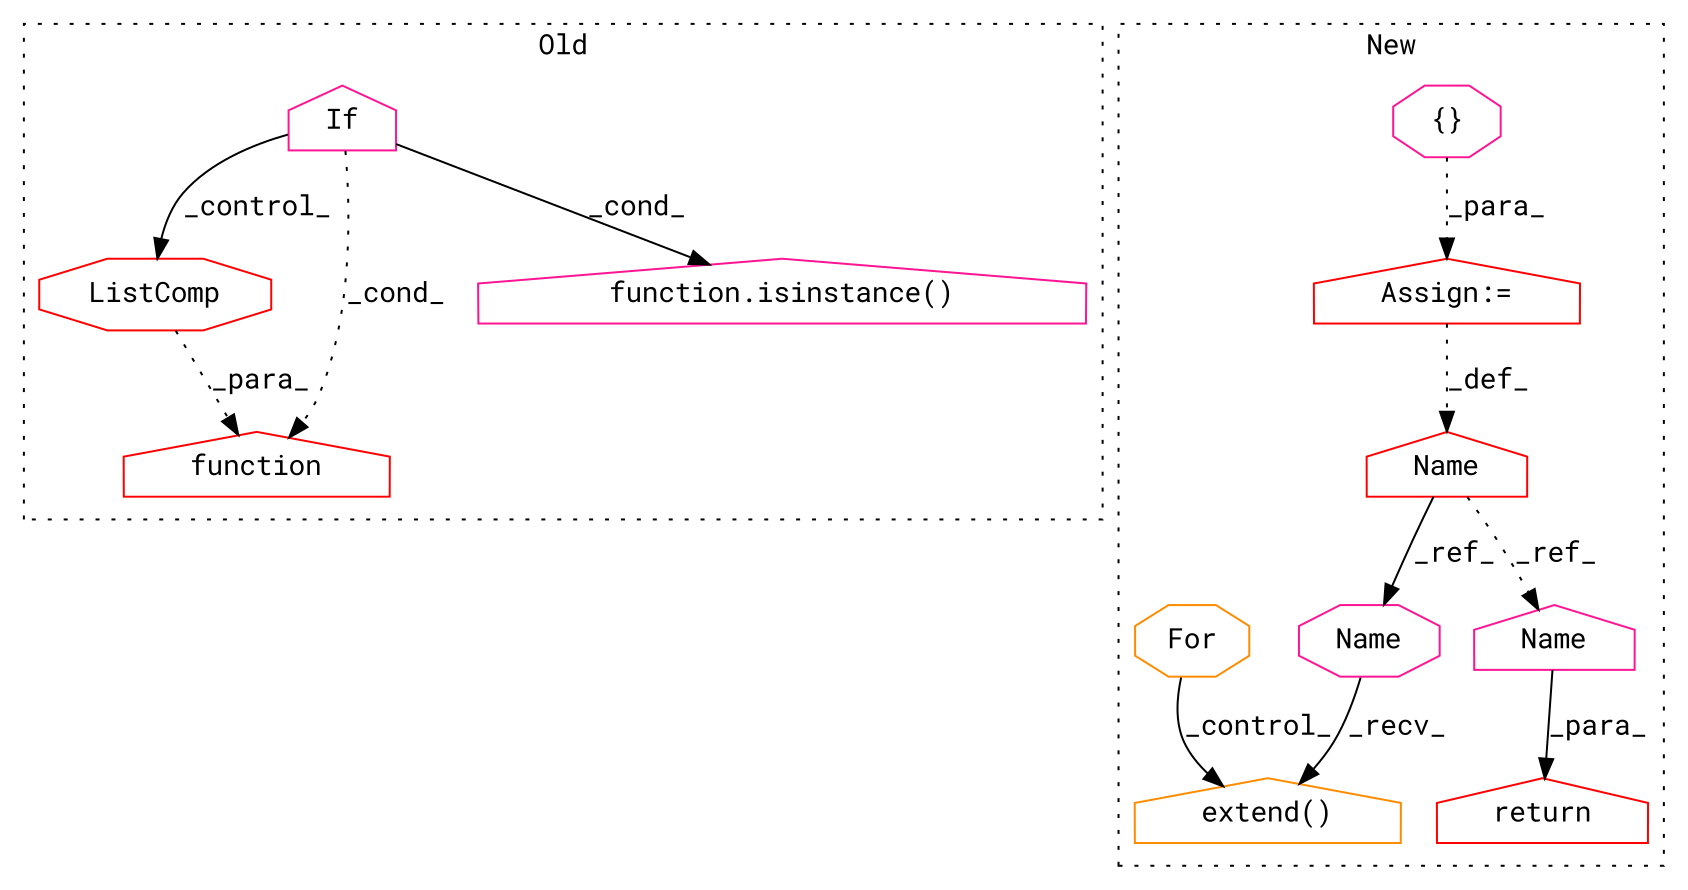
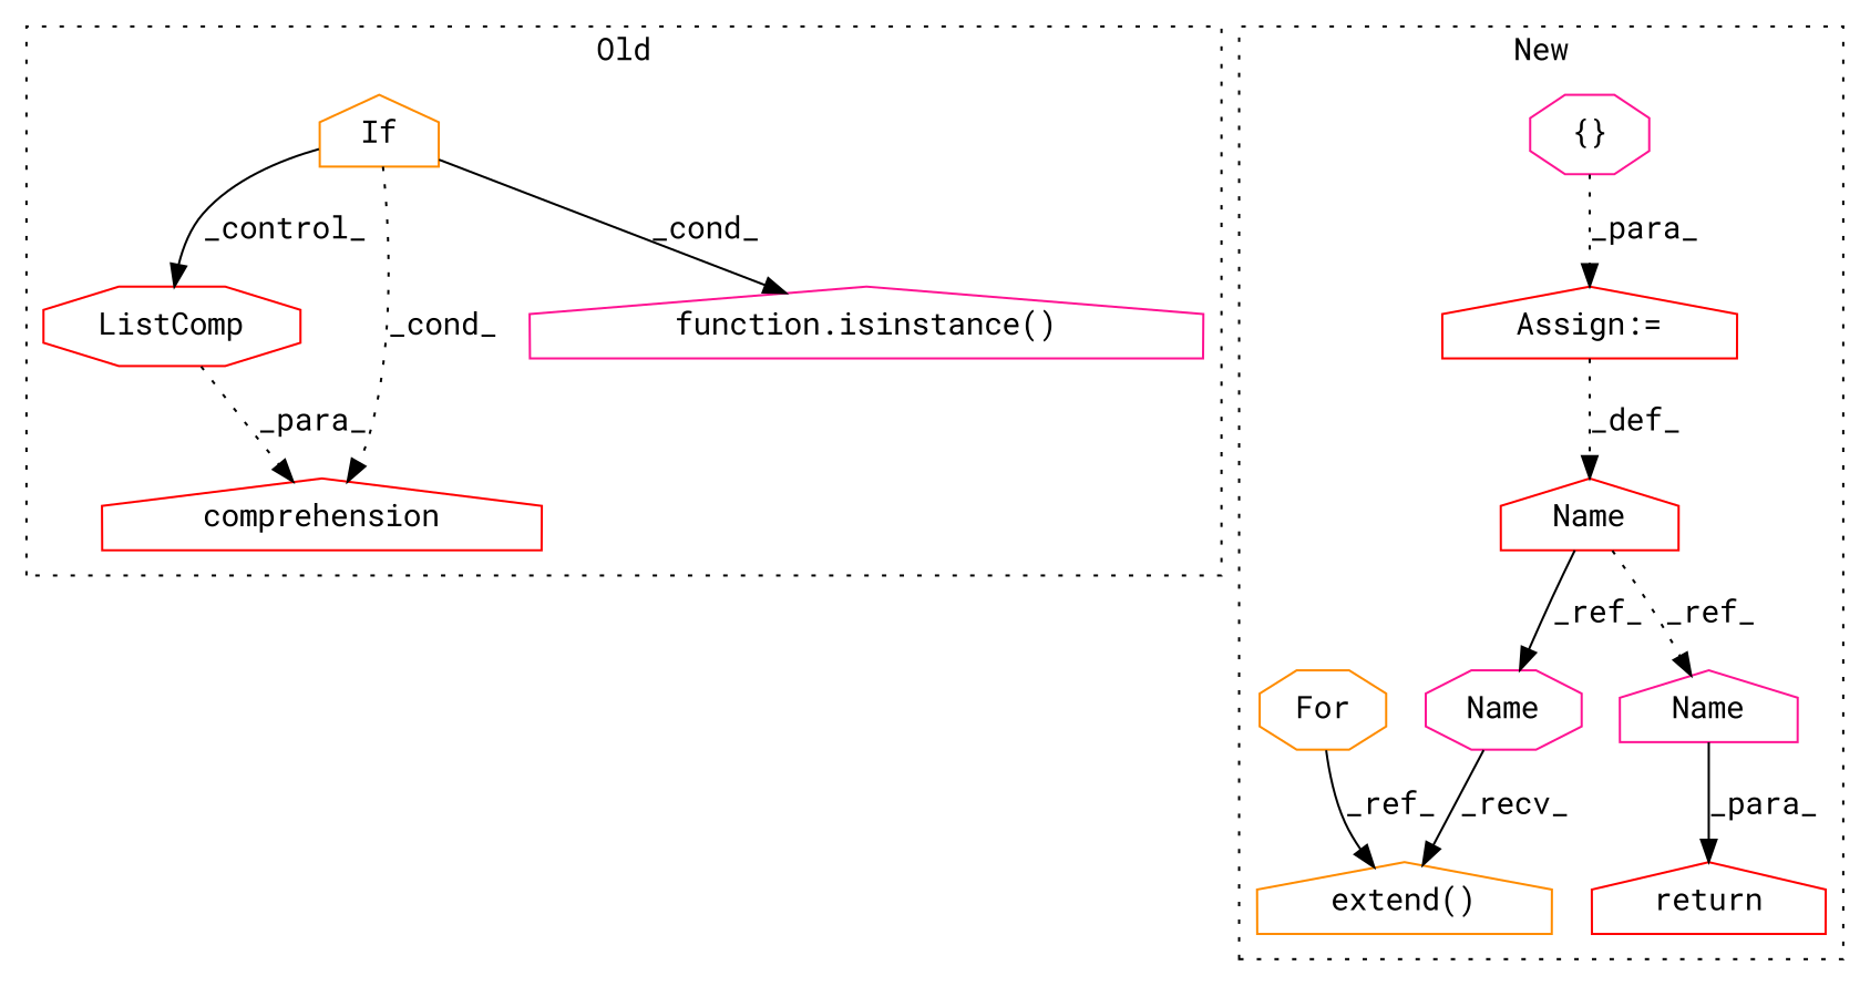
  digraph {
    fontname="Roboto Mono"
    node [a=87 color=red fontname="Roboto Mono" l=1 shape=house]
    edge [fontname="Roboto Mono" style=solid]
    n1 [a=106 l=24 label=ListComp s=3544 shape=octagon]
-   n2 [a=45 l=3 label=function s=3556]
-   n3 [a=96 color=deeppink l=0 label=If s=3482]
+   n2 [a=45 l=3 label=comprehension s=3556]
+   n3 [a=96 color=darkorange l=0 label=If s=3482]
    n4 [a=75 color=deeppink l="11,1" label="function.isinstance()" s="3482,3515"]
    n5 [a=75 color=darkorange l="9,1" label="extend()" s="3729,3748"]
    n6 [a=59 color=deeppink l="2,1" label="{}" s="3474,3474" shape=octagon]
    n7 [a=107 color=darkorange l="4,14" label=For s="3705,3715" shape=octagon]
    n8 [a=68 l=14 label="Assign:=" s=3460]
    n9 [label=Name s=3459]
    n10 [a=93 l=7 label=return s=3784]
    n11 [color=deeppink label=Name s=3729 shape=octagon]
    n12 [color=deeppink label=Name s=3791]
    subgraph cluster_1 {
      label=Old
      style=dotted
      n1
      n2
      n3
      n4
    }
    subgraph cluster_2 {
      label=New
      style=dotted
      n5
      n6
      n7
      n8
      n9
      n10
      n11
      n12
    }
    n1 -> n2 [label=_para_ style=dotted]
    n3 -> n1 [label=_control_]
    n3 -> n2 [label=_cond_ style=dotted]
    n3 -> n4 [label=_cond_]
    n6 -> n8 [label=_para_ style=dotted]
-   n7 -> n5 [label=_control_]
+   n7 -> n5 [label=_ref_]
    n8 -> n9 [label=_def_ style=dotted]
    n9 -> n11 [label=_ref_]
    n9 -> n12 [label=_ref_ style=dotted]
    n11 -> n5 [label=_recv_]
    n12 -> n10 [label=_para_]
  }
